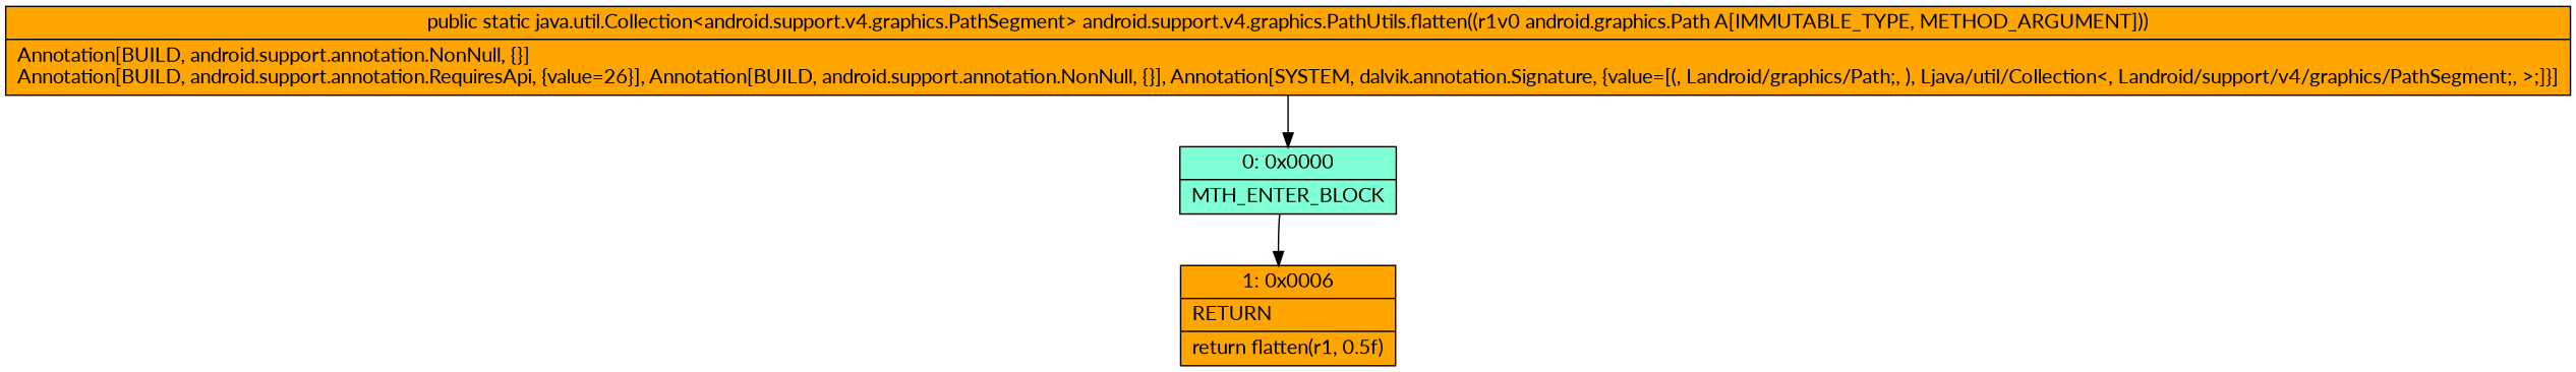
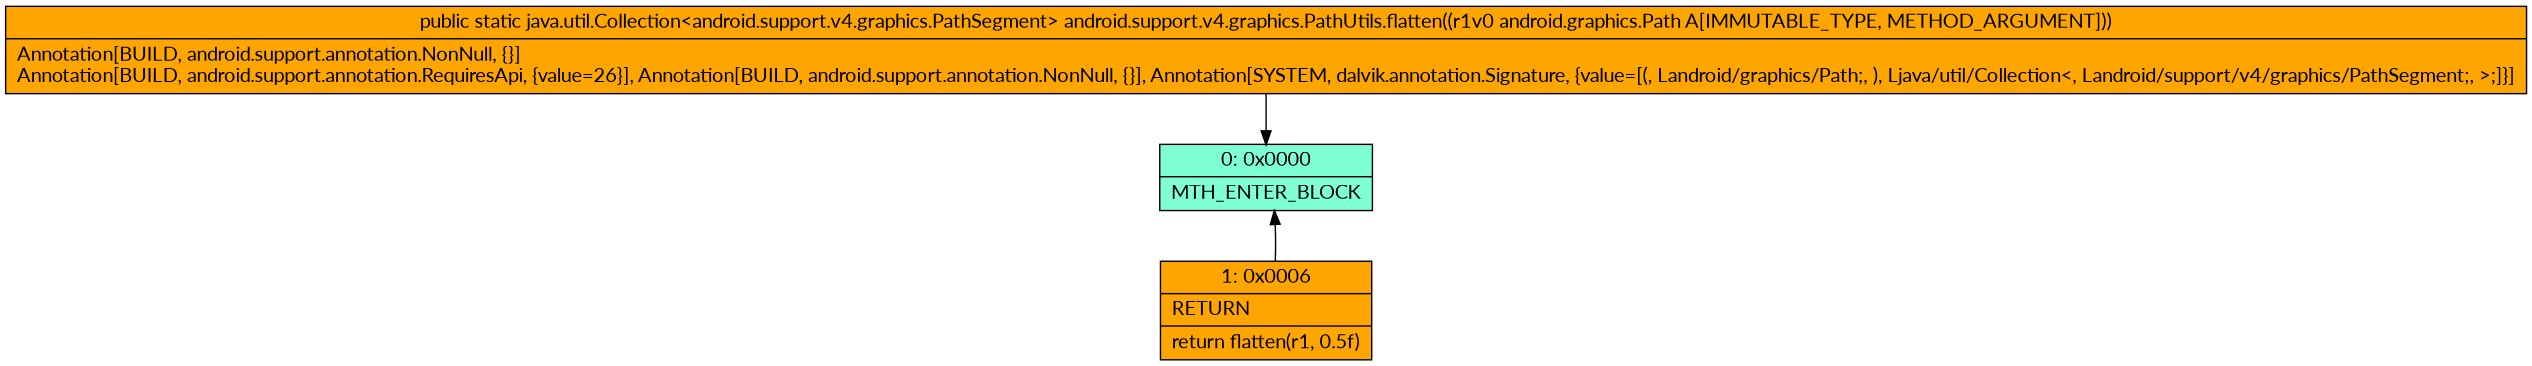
  digraph {
    fontname=Lato
    node [shape=record style=filled fillcolor=orange fontname=Lato]
    edge [color=black fontname=Lato]
    n1 [label="{0\:\ 0x0000|MTH_ENTER_BLOCK\l}" fillcolor=aquamarine]
    n2 [label="{1\:\ 0x0006|RETURN\l|return flatten(r1, 0.5f)\l}"]
    n3 [label="{public static java.util.Collection\<android.support.v4.graphics.PathSegment\> android.support.v4.graphics.PathUtils.flatten((r1v0 android.graphics.Path A[IMMUTABLE_TYPE, METHOD_ARGUMENT]))  | Annotation[BUILD, android.support.annotation.NonNull, \{\}]\lAnnotation[BUILD, android.support.annotation.RequiresApi, \{value=26\}], Annotation[BUILD, android.support.annotation.NonNull, \{\}], Annotation[SYSTEM, dalvik.annotation.Signature, \{value=[(, Landroid\/graphics\/Path;, ), Ljava\/util\/Collection\<, Landroid\/support\/v4\/graphics\/PathSegment;, \>;]\}]\l}"]
-   n1 -> n2
+   n2 -> n1
    n3 -> n1
  }
